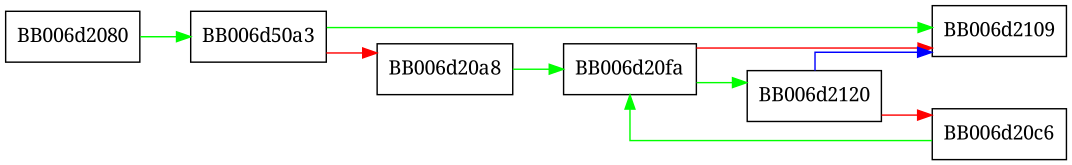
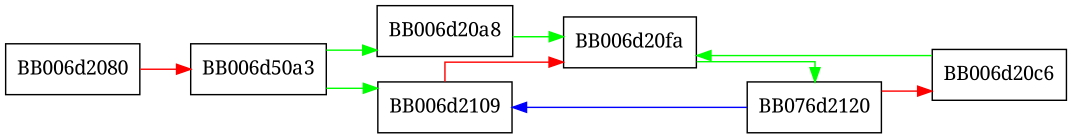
  digraph {
    fontname="Noto Serif"
    rankdir=LR
    splines=ortho
    node [fontname="Noto Serif" shape=box]
    edge [color=green fontname="Noto Serif"]
    n1 [label=BB006d50a3]
    BB006d2080
    BB006d2109
    BB006d20a8
    BB006d20fa
-   BB006d2120
+   BB006d2120 [label=BB076d2120]
    BB006d20c6
    n1 -> BB006d2109
-   n1 -> BB006d20a8 [color=red]
-   BB006d2080 -> n1
+   n1 -> BB006d20a8
+   BB006d2080 -> n1 [color=red]
    BB006d20a8 -> BB006d20fa
-   BB006d20fa -> BB006d2109 [color=red]
+   BB006d2109 -> BB006d20fa [color=red]
    BB006d20fa -> BB006d2120
    BB006d2120 -> BB006d2109 [color=blue]
    BB006d2120 -> BB006d20c6 [color=red]
    BB006d20c6 -> BB006d20fa
  }
